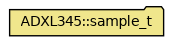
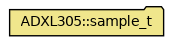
  digraph {
    rankdir=LR
-   n1 [color=black fillcolor=khaki fontname=Helvetica fontsize=10 height=0.2 label="ADXL345::sample_t" shape=folder style=filled width=0.4]
+   n1 [color=black fillcolor=khaki fontname=Helvetica fontsize=10 height=0.2 label="ADXL305::sample_t" shape=folder style=filled width=0.4]
  }
